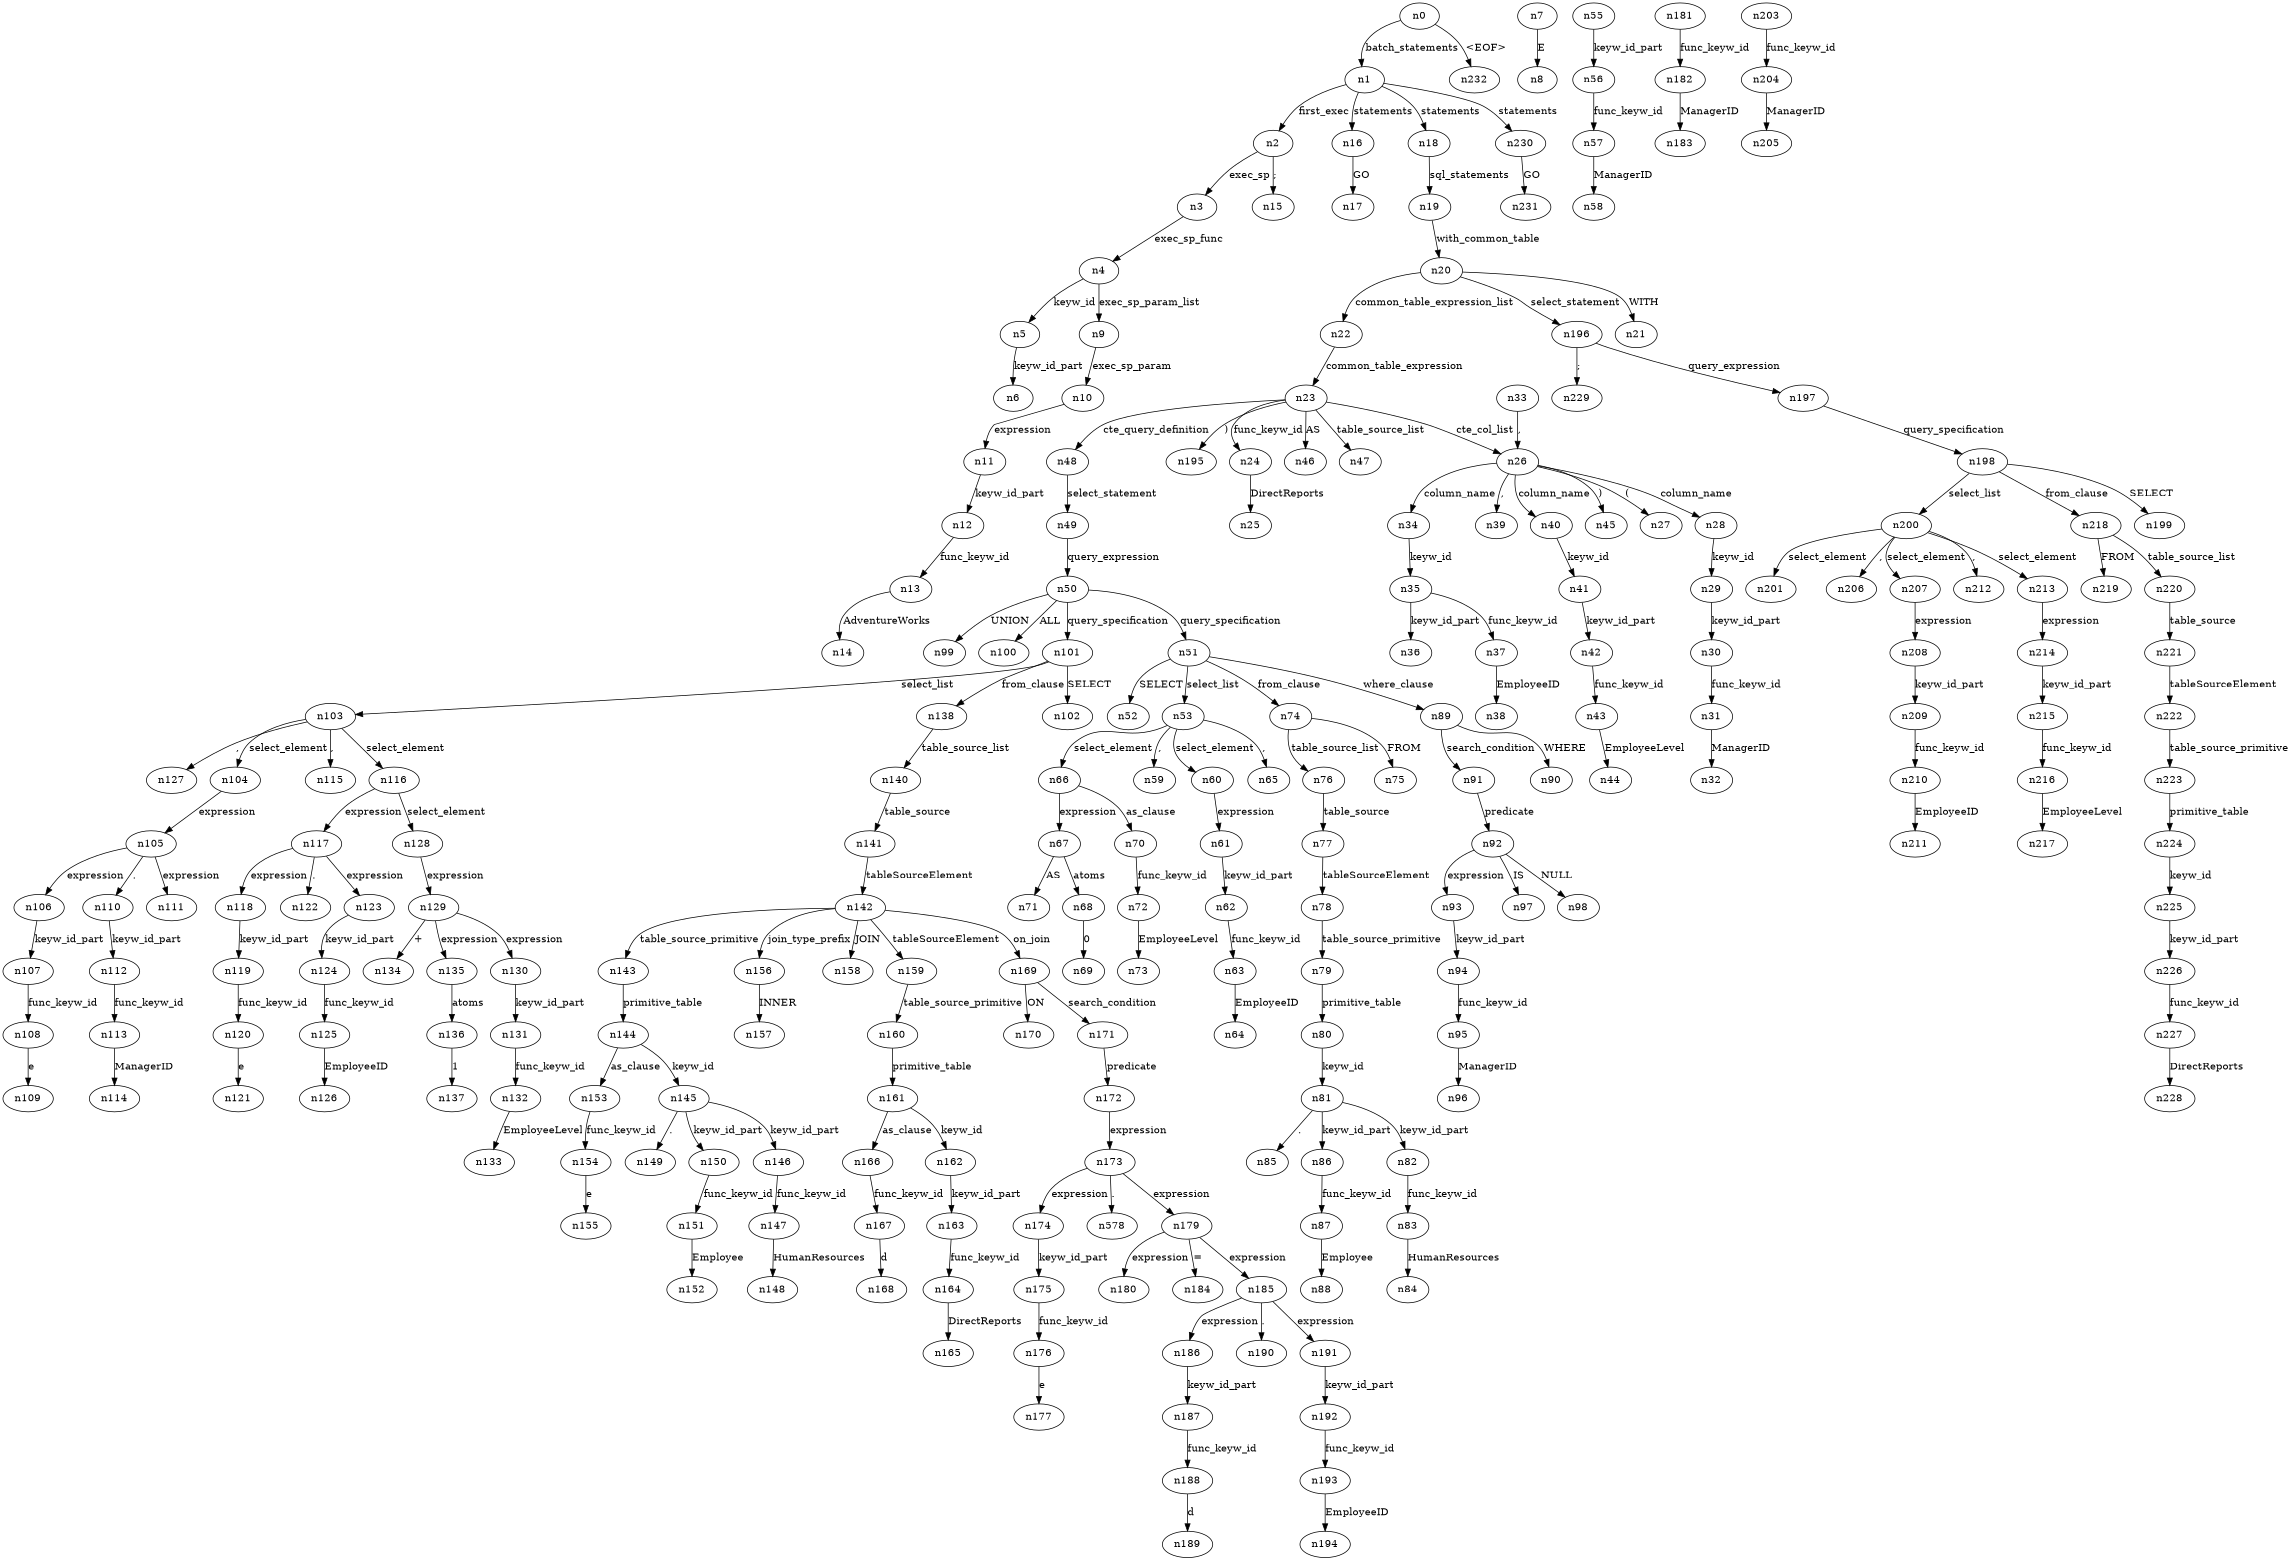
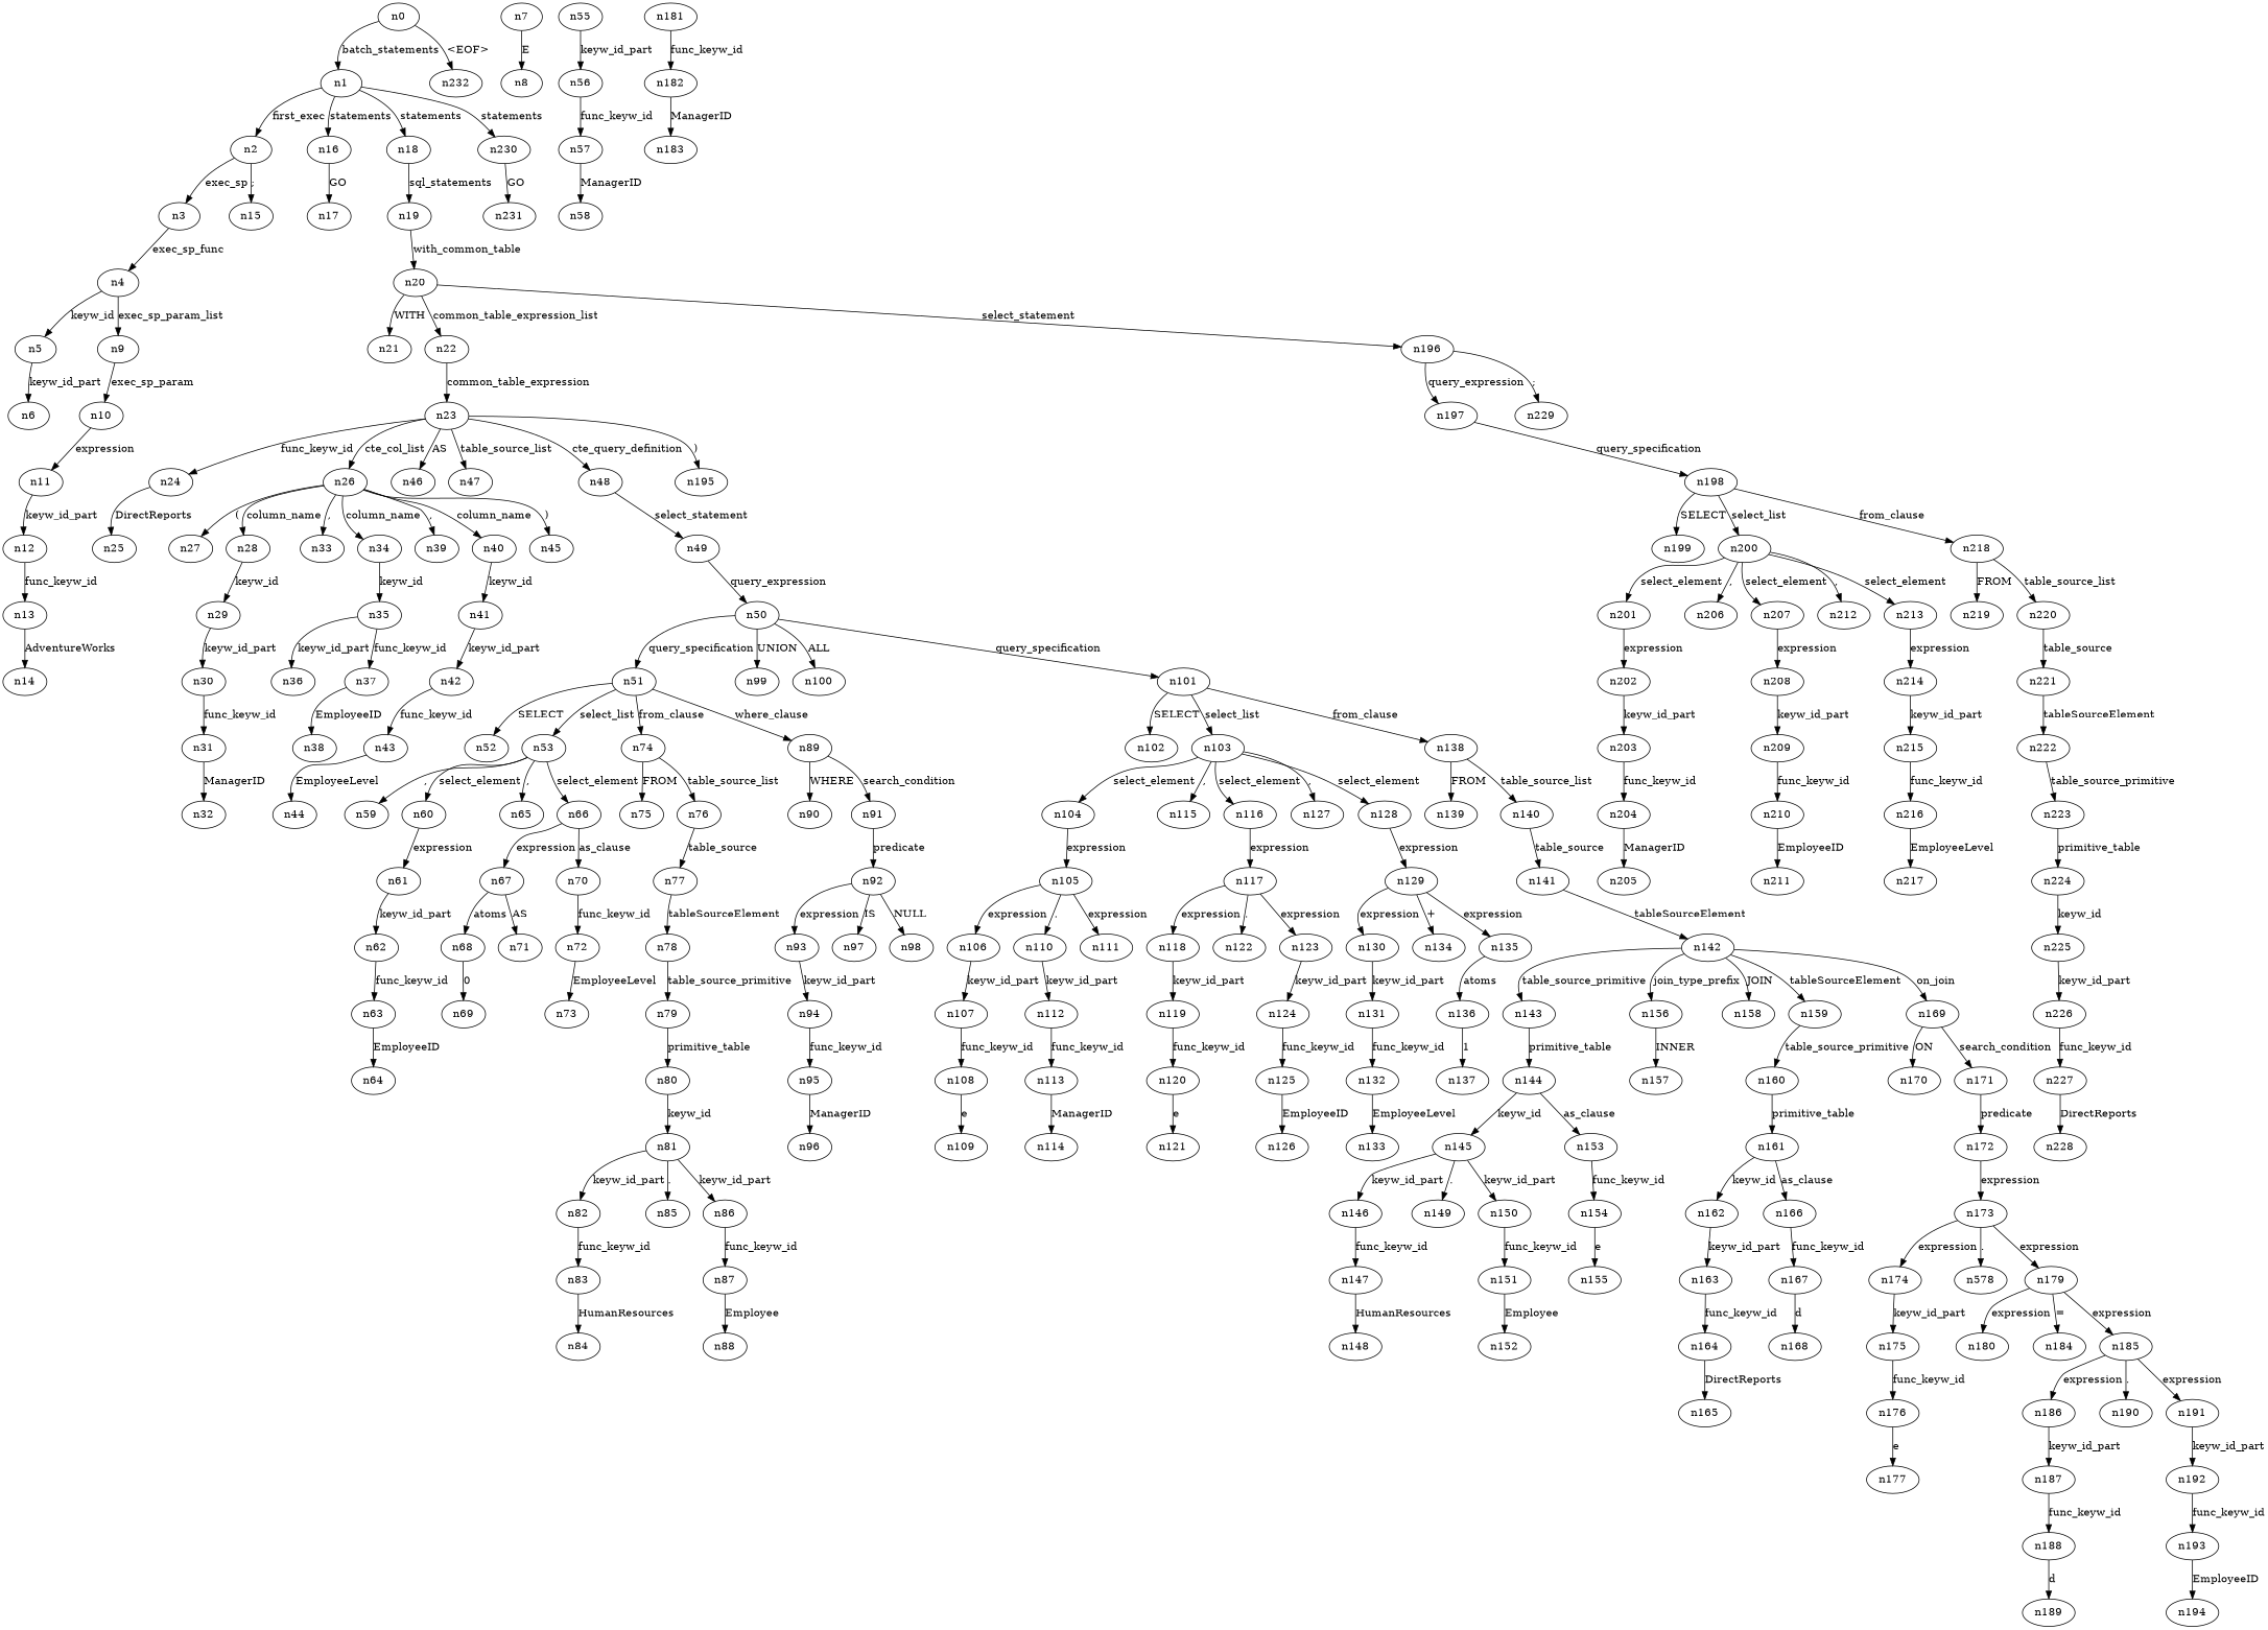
  digraph {
    n0
    n1
    n232
    n2
    n16
    n18
    n230
    n3
    n15
    n17
    n19
    n231
    n4
    n5
    n9
    n6
    n10
    n7
    n8
    n11
    n12
    n13
    n14
    n20
    n21
    n22
    n196
    n23
    n197
    n229
    n24
    n26
    n46
    n47
    n48
    n195
    n25
    n27
    n28
    n33
    n34
    n39
    n40
    n45
    n49
    n29
    n35
    n41
    n30
    n31
    n32
    n36
    n37
    n38
    n42
    n43
    n44
    n50
    n51
    n99
    n100
    n101
    n52
    n53
    n74
    n89
    n102
    n103
    n138
    n59
    n60
    n65
    n66
    n75
    n76
    n90
    n91
    n61
    n67
    n70
    n55
    n56
    n57
    n58
    n62
    n63
    n64
    n68
    n71
    n72
    n69
    n73
    n77
    n78
    n79
    n80
    n81
    n82
    n85
    n86
    n83
    n87
    n84
    n88
    n92
    n93
    n97
    n98
    n94
    n95
    n96
    n104
    n115
    n116
    n127
    n128
+   n139
    n140
    n105
    n117
    n129
    n106
    n110
    n111
    n107
    n112
    n108
    n109
    n113
    n114
    n118
    n122
    n123
    n119
    n124
    n120
    n121
    n125
    n126
    n130
    n134
    n135
    n131
    n136
    n132
    n133
    n137
    n141
    n142
    n143
    n156
    n158
    n159
    n169
    n144
    n157
    n160
    n170
    n171
    n145
    n153
    n146
    n149
    n150
    n154
    n147
    n151
    n148
    n152
    n155
    n161
    n162
    n166
    n163
    n167
    n164
    n165
    n168
    n172
    n173
    n174
    n178 [label=n578]
    n179
    n175
    n180
    n184
    n185
    n176
    n177
    n186
    n190
    n191
    n181
    n182
    n183
    n187
    n192
    n188
    n189
    n193
    n194
    n198
    n199
    n200
    n218
    n201
    n206
    n207
    n212
    n213
    n219
    n220
+   n202
    n208
    n214
    n203
    n204
    n205
    n209
    n210
    n211
    n215
    n216
    n217
    n221
    n222
    n223
    n224
    n225
    n226
    n227
    n228
    n0 -> n1 [label=batch_statements]
    n0 -> n232 [label="<EOF>"]
    n1 -> n2 [label=first_exec]
    n1 -> n16 [label=statements]
    n1 -> n18 [label=statements]
    n1 -> n230 [label=statements]
    n2 -> n3 [label=exec_sp]
    n2 -> n15 [label=";"]
    n16 -> n17 [label=GO]
    n18 -> n19 [label=sql_statements]
    n230 -> n231 [label=GO]
    n3 -> n4 [label=exec_sp_func]
    n19 -> n20 [label=with_common_table]
    n4 -> n5 [label=keyw_id]
    n4 -> n9 [label=exec_sp_param_list]
    n5 -> n6 [label=keyw_id_part]
    n9 -> n10 [label=exec_sp_param]
    n10 -> n11 [label=expression]
    n7 -> n8 [label=E]
    n11 -> n12 [label=keyw_id_part]
    n12 -> n13 [label=func_keyw_id]
    n13 -> n14 [label=AdventureWorks]
    n20 -> n21 [label=WITH]
    n20 -> n22 [label=common_table_expression_list]
    n20 -> n196 [label=select_statement]
    n22 -> n23 [label=common_table_expression]
    n196 -> n197 [label=query_expression]
    n196 -> n229 [label=";"]
    n23 -> n24 [label=func_keyw_id]
    n23 -> n26 [label=cte_col_list]
    n23 -> n46 [label=AS]
    n23 -> n47 [label=table_source_list]
    n23 -> n48 [label=cte_query_definition]
    n23 -> n195 [label=")"]
    n197 -> n198 [label=query_specification]
    n24 -> n25 [label=DirectReports]
    n26 -> n27 [label="("]
    n26 -> n28 [label=column_name]
-   n33 -> n26 [label=","]
+   n26 -> n33 [label=","]
    n26 -> n34 [label=column_name]
    n26 -> n39 [label=","]
    n26 -> n40 [label=column_name]
    n26 -> n45 [label=")"]
    n48 -> n49 [label=select_statement]
    n28 -> n29 [label=keyw_id]
    n34 -> n35 [label=keyw_id]
    n40 -> n41 [label=keyw_id]
    n49 -> n50 [label=query_expression]
    n29 -> n30 [label=keyw_id_part]
    n35 -> n36 [label=keyw_id_part]
    n35 -> n37 [label=func_keyw_id]
    n41 -> n42 [label=keyw_id_part]
    n30 -> n31 [label=func_keyw_id]
    n31 -> n32 [label=ManagerID]
    n37 -> n38 [label=EmployeeID]
    n42 -> n43 [label=func_keyw_id]
    n43 -> n44 [label=EmployeeLevel]
    n50 -> n51 [label=query_specification]
    n50 -> n99 [label=UNION]
    n50 -> n100 [label=ALL]
    n50 -> n101 [label=query_specification]
    n51 -> n52 [label=SELECT]
    n51 -> n53 [label=select_list]
    n51 -> n74 [label=from_clause]
    n51 -> n89 [label=where_clause]
    n101 -> n102 [label=SELECT]
    n101 -> n103 [label=select_list]
    n101 -> n138 [label=from_clause]
    n53 -> n59 [label=","]
    n53 -> n60 [label=select_element]
    n53 -> n65 [label=","]
    n53 -> n66 [label=select_element]
    n74 -> n75 [label=FROM]
    n74 -> n76 [label=table_source_list]
    n89 -> n90 [label=WHERE]
    n89 -> n91 [label=search_condition]
    n103 -> n104 [label=select_element]
    n103 -> n115 [label=","]
    n103 -> n116 [label=select_element]
    n103 -> n127 [label=","]
-   n116 -> n128 [label=select_element]
+   n103 -> n128 [label=select_element]
+   n138 -> n139 [label=FROM]
    n138 -> n140 [label=table_source_list]
    n60 -> n61 [label=expression]
    n66 -> n67 [label=expression]
    n66 -> n70 [label=as_clause]
    n76 -> n77 [label=table_source]
    n91 -> n92 [label=predicate]
    n61 -> n62 [label=keyw_id_part]
    n67 -> n68 [label=atoms]
    n67 -> n71 [label=AS]
    n70 -> n72 [label=func_keyw_id]
    n55 -> n56 [label=keyw_id_part]
    n56 -> n57 [label=func_keyw_id]
    n57 -> n58 [label=ManagerID]
    n62 -> n63 [label=func_keyw_id]
    n63 -> n64 [label=EmployeeID]
    n68 -> n69 [label=0]
    n72 -> n73 [label=EmployeeLevel]
    n77 -> n78 [label=tableSourceElement]
    n78 -> n79 [label=table_source_primitive]
    n79 -> n80 [label=primitive_table]
    n80 -> n81 [label=keyw_id]
    n81 -> n82 [label=keyw_id_part]
    n81 -> n85 [label="."]
    n81 -> n86 [label=keyw_id_part]
    n82 -> n83 [label=func_keyw_id]
    n86 -> n87 [label=func_keyw_id]
    n83 -> n84 [label=HumanResources]
    n87 -> n88 [label=Employee]
    n92 -> n93 [label=expression]
    n92 -> n97 [label=IS]
    n92 -> n98 [label=NULL]
    n93 -> n94 [label=keyw_id_part]
    n94 -> n95 [label=func_keyw_id]
    n95 -> n96 [label=ManagerID]
    n104 -> n105 [label=expression]
    n116 -> n117 [label=expression]
    n128 -> n129 [label=expression]
    n140 -> n141 [label=table_source]
    n105 -> n106 [label=expression]
    n105 -> n110 [label="."]
    n105 -> n111 [label=expression]
    n117 -> n118 [label=expression]
    n117 -> n122 [label="."]
    n117 -> n123 [label=expression]
    n129 -> n130 [label=expression]
    n129 -> n134 [label="+"]
    n129 -> n135 [label=expression]
    n106 -> n107 [label=keyw_id_part]
    n110 -> n112 [label=keyw_id_part]
    n107 -> n108 [label=func_keyw_id]
    n112 -> n113 [label=func_keyw_id]
    n108 -> n109 [label=e]
    n113 -> n114 [label=ManagerID]
    n118 -> n119 [label=keyw_id_part]
    n123 -> n124 [label=keyw_id_part]
    n119 -> n120 [label=func_keyw_id]
    n124 -> n125 [label=func_keyw_id]
    n120 -> n121 [label=e]
    n125 -> n126 [label=EmployeeID]
    n130 -> n131 [label=keyw_id_part]
    n135 -> n136 [label=atoms]
    n131 -> n132 [label=func_keyw_id]
    n136 -> n137 [label=1]
    n132 -> n133 [label=EmployeeLevel]
    n141 -> n142 [label=tableSourceElement]
    n142 -> n143 [label=table_source_primitive]
    n142 -> n156 [label=join_type_prefix]
    n142 -> n158 [label=JOIN]
    n142 -> n159 [label=tableSourceElement]
    n142 -> n169 [label=on_join]
    n143 -> n144 [label=primitive_table]
    n156 -> n157 [label=INNER]
    n159 -> n160 [label=table_source_primitive]
    n169 -> n170 [label=ON]
    n169 -> n171 [label=search_condition]
    n144 -> n145 [label=keyw_id]
    n144 -> n153 [label=as_clause]
    n160 -> n161 [label=primitive_table]
    n171 -> n172 [label=predicate]
    n145 -> n146 [label=keyw_id_part]
    n145 -> n149 [label="."]
    n145 -> n150 [label=keyw_id_part]
    n153 -> n154 [label=func_keyw_id]
    n146 -> n147 [label=func_keyw_id]
    n150 -> n151 [label=func_keyw_id]
    n154 -> n155 [label=e]
    n147 -> n148 [label=HumanResources]
    n151 -> n152 [label=Employee]
    n161 -> n162 [label=keyw_id]
    n161 -> n166 [label=as_clause]
    n162 -> n163 [label=keyw_id_part]
    n166 -> n167 [label=func_keyw_id]
    n163 -> n164 [label=func_keyw_id]
    n167 -> n168 [label=d]
    n164 -> n165 [label=DirectReports]
    n172 -> n173 [label=expression]
    n173 -> n174 [label=expression]
    n173 -> n178 [label="."]
    n173 -> n179 [label=expression]
    n174 -> n175 [label=keyw_id_part]
    n179 -> n180 [label=expression]
    n179 -> n184 [label="="]
    n179 -> n185 [label=expression]
    n175 -> n176 [label=func_keyw_id]
    n185 -> n186 [label=expression]
    n185 -> n190 [label="."]
    n185 -> n191 [label=expression]
    n176 -> n177 [label=e]
    n186 -> n187 [label=keyw_id_part]
    n191 -> n192 [label=keyw_id_part]
    n181 -> n182 [label=func_keyw_id]
    n182 -> n183 [label=ManagerID]
    n187 -> n188 [label=func_keyw_id]
    n192 -> n193 [label=func_keyw_id]
    n188 -> n189 [label=d]
    n193 -> n194 [label=EmployeeID]
    n198 -> n199 [label=SELECT]
    n198 -> n200 [label=select_list]
    n198 -> n218 [label=from_clause]
    n200 -> n201 [label=select_element]
    n200 -> n206 [label=","]
    n200 -> n207 [label=select_element]
    n200 -> n212 [label=","]
    n200 -> n213 [label=select_element]
    n218 -> n219 [label=FROM]
    n218 -> n220 [label=table_source_list]
+   n201 -> n202 [label=expression]
    n207 -> n208 [label=expression]
    n213 -> n214 [label=expression]
    n220 -> n221 [label=table_source]
+   n202 -> n203 [label=keyw_id_part]
    n208 -> n209 [label=keyw_id_part]
    n214 -> n215 [label=keyw_id_part]
    n203 -> n204 [label=func_keyw_id]
    n204 -> n205 [label=ManagerID]
    n209 -> n210 [label=func_keyw_id]
    n210 -> n211 [label=EmployeeID]
    n215 -> n216 [label=func_keyw_id]
    n216 -> n217 [label=EmployeeLevel]
    n221 -> n222 [label=tableSourceElement]
    n222 -> n223 [label=table_source_primitive]
    n223 -> n224 [label=primitive_table]
    n224 -> n225 [label=keyw_id]
    n225 -> n226 [label=keyw_id_part]
    n226 -> n227 [label=func_keyw_id]
    n227 -> n228 [label=DirectReports]
  }
